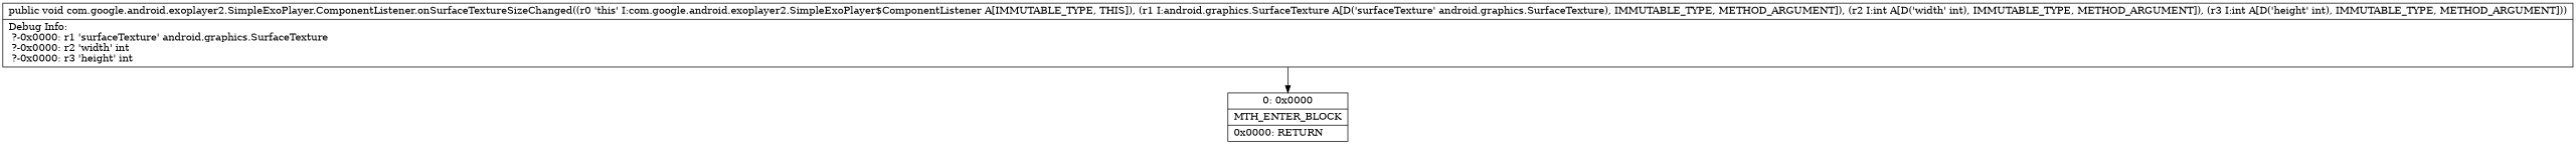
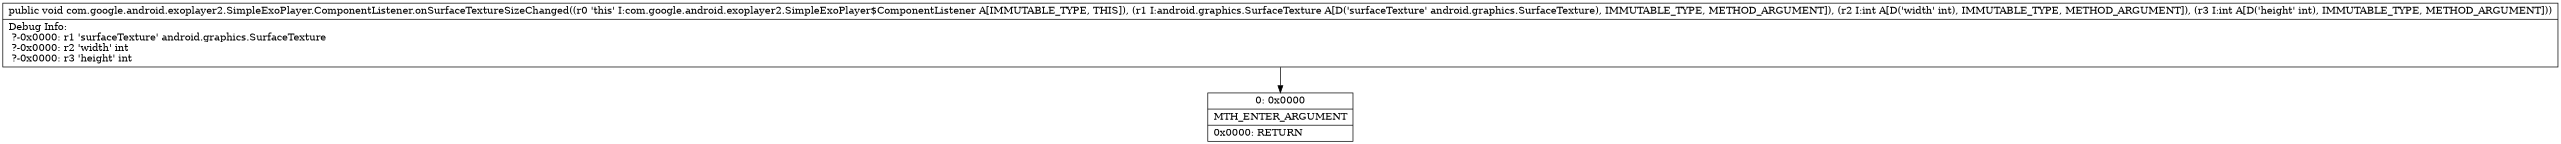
  digraph {
    node [shape=record]
-   n1 [label="{0\:\ 0x0000|MTH_ENTER_BLOCK\l|0x0000: RETURN   \l}"]
+   n1 [label="{0\:\ 0x0000|MTH_ENTER_ARGUMENT\l|0x0000: RETURN   \l}"]
    n2 [label="{public void com.google.android.exoplayer2.SimpleExoPlayer.ComponentListener.onSurfaceTextureSizeChanged((r0 'this' I:com.google.android.exoplayer2.SimpleExoPlayer$ComponentListener A[IMMUTABLE_TYPE, THIS]), (r1 I:android.graphics.SurfaceTexture A[D('surfaceTexture' android.graphics.SurfaceTexture), IMMUTABLE_TYPE, METHOD_ARGUMENT]), (r2 I:int A[D('width' int), IMMUTABLE_TYPE, METHOD_ARGUMENT]), (r3 I:int A[D('height' int), IMMUTABLE_TYPE, METHOD_ARGUMENT]))  | Debug Info:\l  ?\-0x0000: r1 'surfaceTexture' android.graphics.SurfaceTexture\l  ?\-0x0000: r2 'width' int\l  ?\-0x0000: r3 'height' int\l}"]
    n2 -> n1
  }
